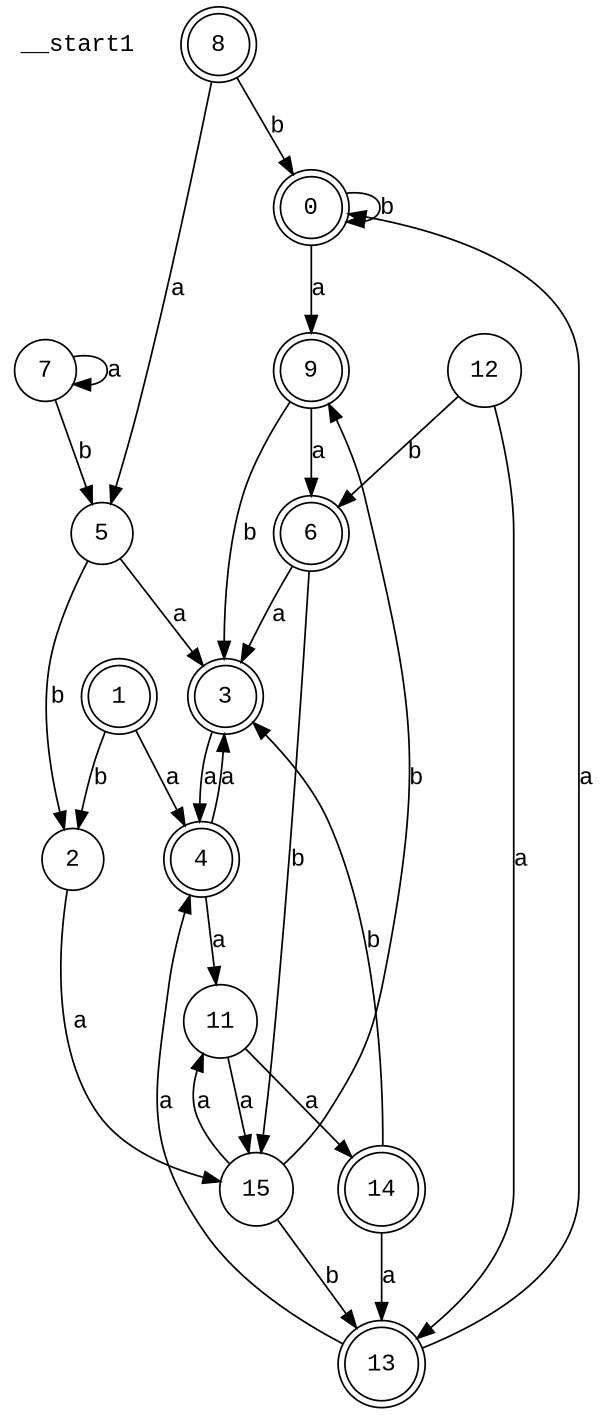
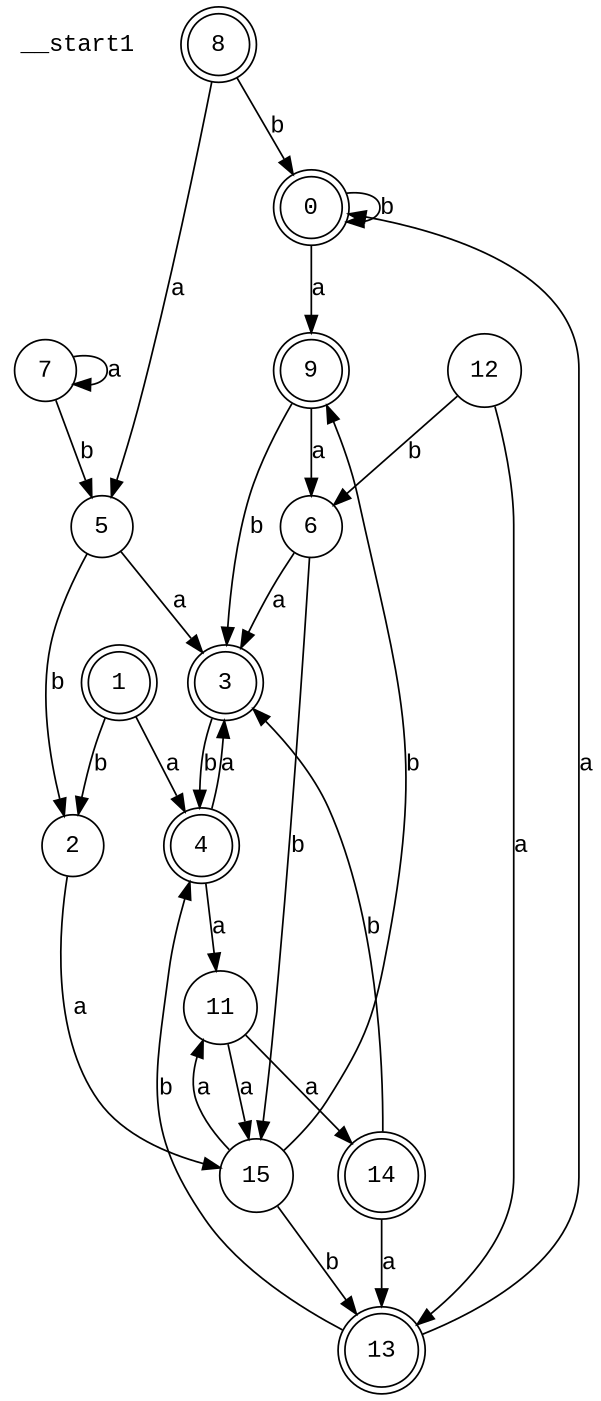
  digraph {
    fontname="Liberation Mono"
    rankdir=TB
    node [fontname="Liberation Mono" shape=doublecircle color=black fillcolor=white style="rounded,filled"]
    edge [fontname="Liberation Mono"]
    n1 [label=__start1 shape=none color="" fillcolor="" style=""]
    n2 [label=0]
    n3 [label=9]
    n4 [label=3]
-   n5 [label=6 style=filled]
+   n5 [label=6 shape=circle style=filled]
    n6 [label=1]
    n7 [label=2 shape=circle style=filled]
    n8 [label=4]
    n9 [label=15 shape=circle style=filled]
    n10 [label=11 shape=circle style=filled]
    n11 [label=13]
    n12 [label=8]
    n13 [label=5 shape=circle style=filled]
    n14 [label=14]
    n15 [label=7 shape=circle style=filled]
    n16 [label=12 shape=circle style=filled]
    n2 -> n2 [label=b]
    n2 -> n3 [label=a]
    n3 -> n4 [label=b]
    n3 -> n5 [label=a]
-   n4 -> n8 [label=a]
+   n4 -> n8 [label=b]
    n5 -> n4 [label=a]
    n5 -> n9 [label=b]
    n6 -> n7 [label=b]
    n6 -> n8 [label=a]
    n7 -> n9 [label=a]
    n8 -> n4 [label=a]
    n8 -> n10 [label=a]
    n9 -> n3 [label=b]
    n9 -> n10 [label=a]
    n9 -> n11 [label=b]
    n10 -> n9 [label=a]
    n10 -> n14 [label=a]
    n11 -> n2 [label=a]
-   n11 -> n8 [label=a]
+   n11 -> n8 [label=b]
    n12 -> n2 [label=b]
    n12 -> n13 [label=a]
    n13 -> n4 [label=a]
    n13 -> n7 [label=b]
    n14 -> n4 [label=b]
    n14 -> n11 [label=a]
    n15 -> n13 [label=b]
    n15 -> n15 [label=a]
    n16 -> n5 [label=b]
    n16 -> n11 [label=a]
  }
